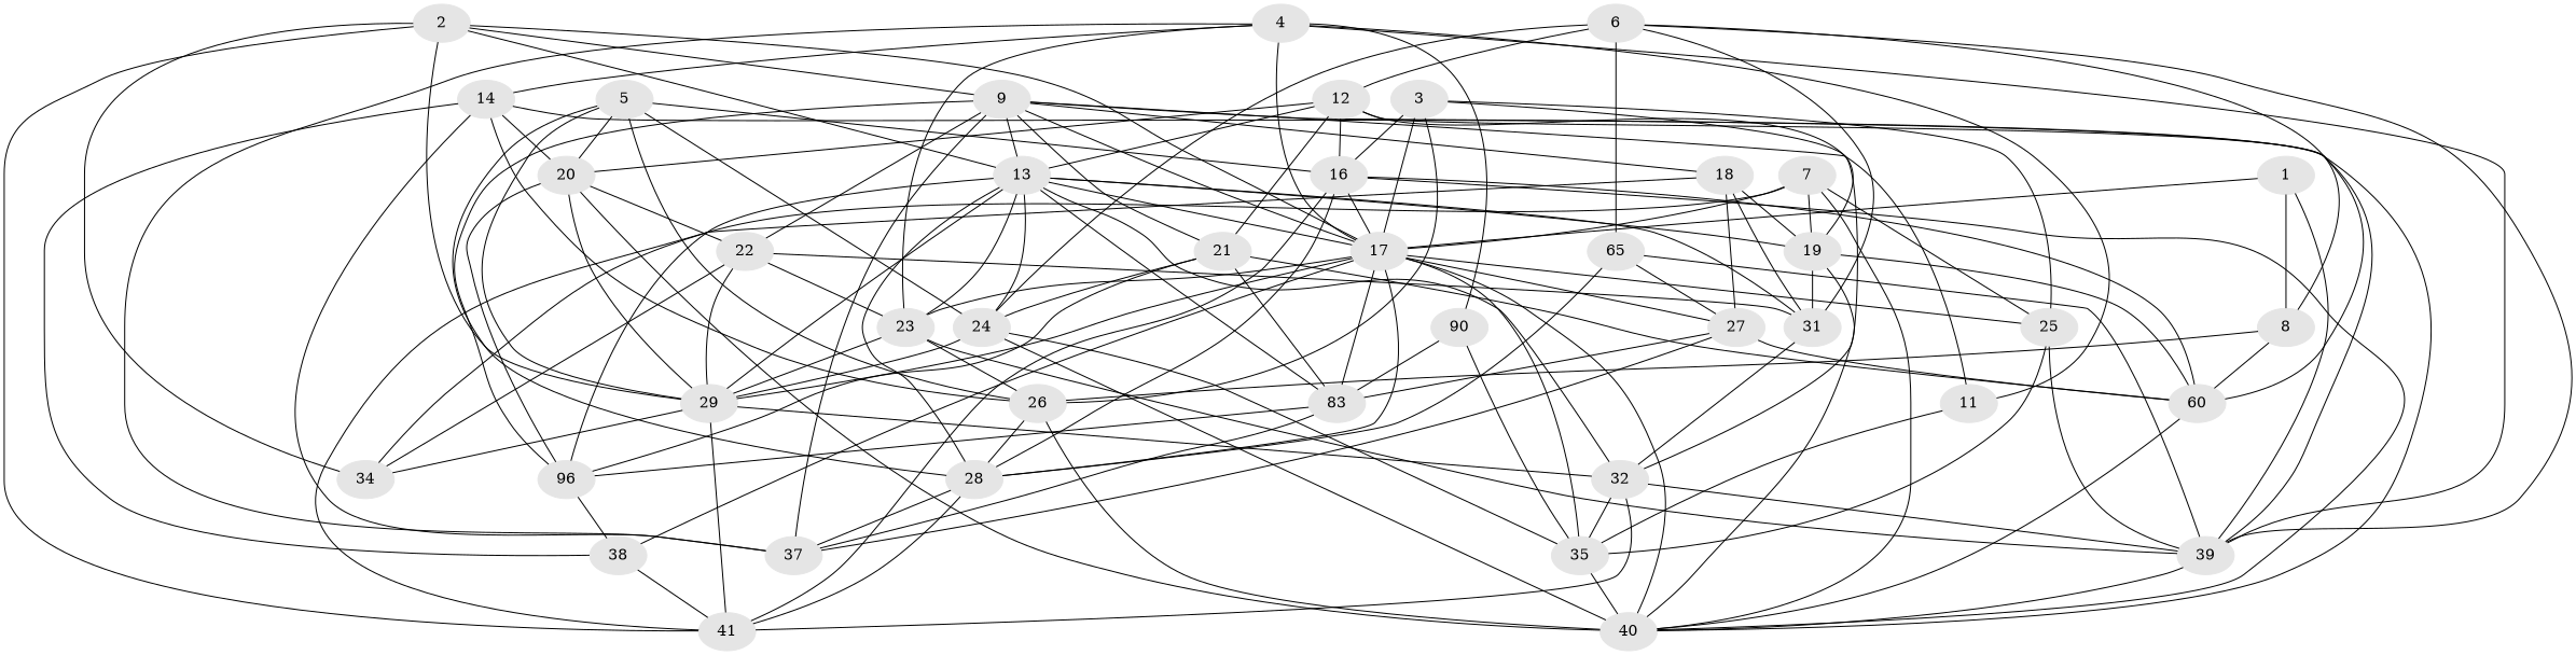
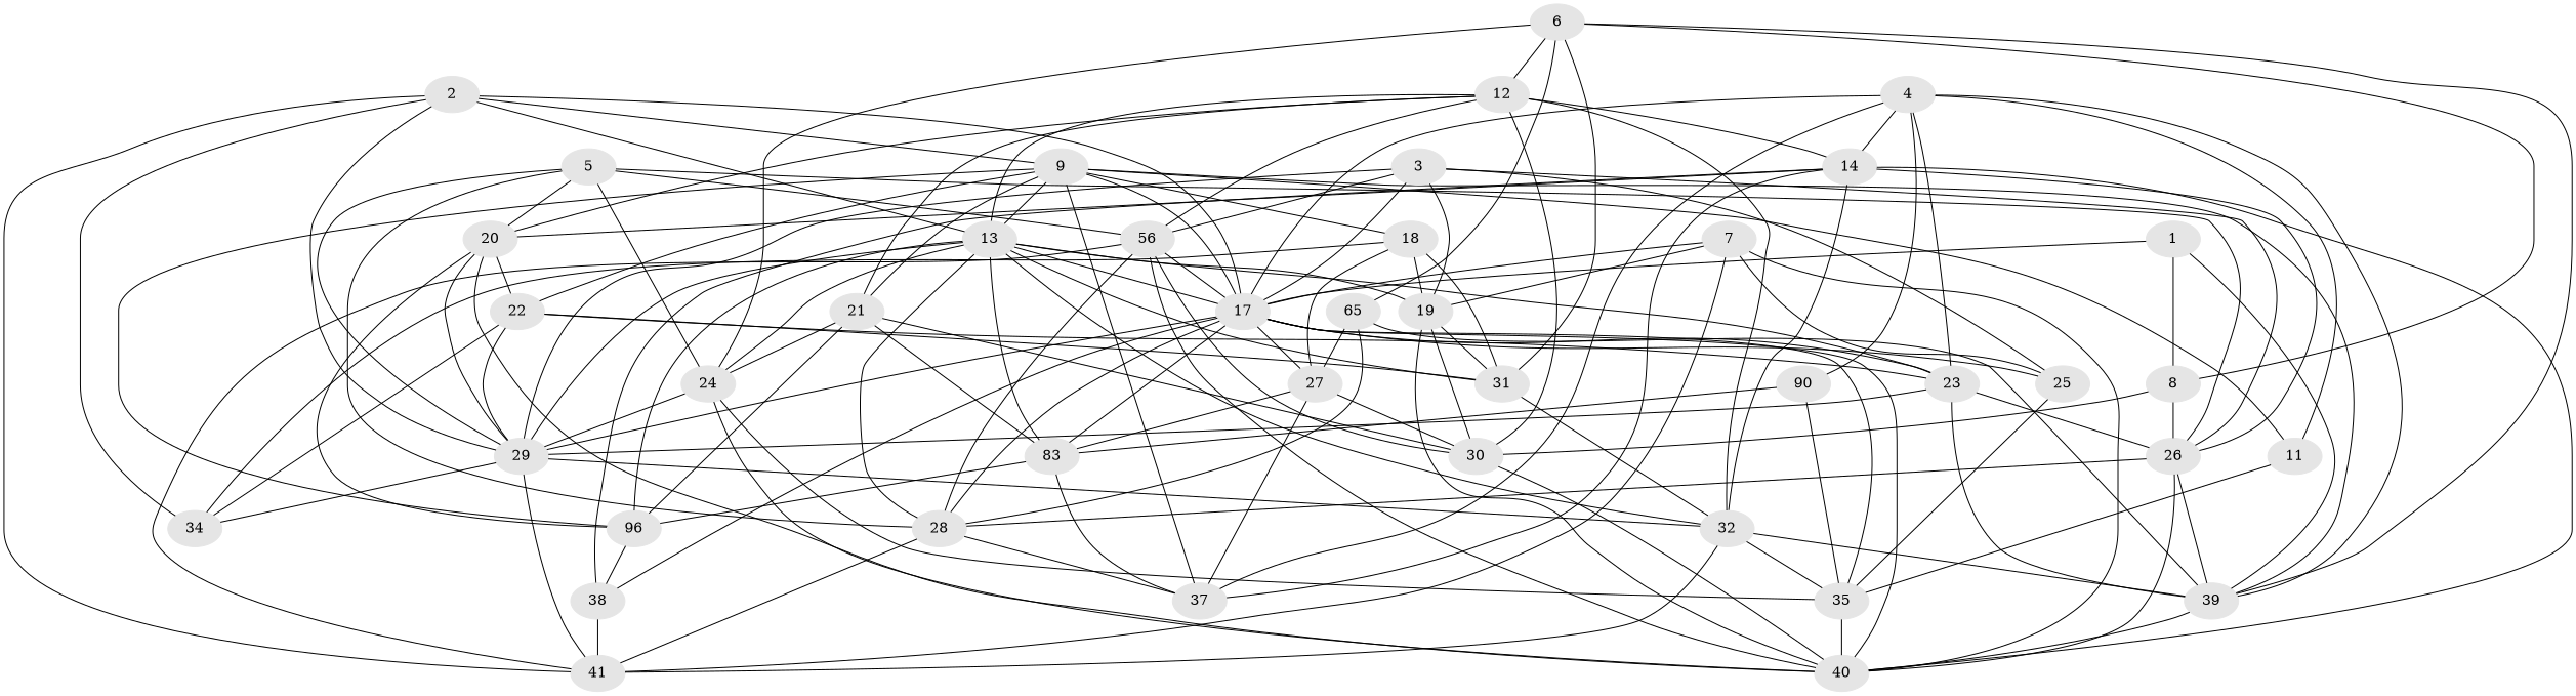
  graph {
    node [color=gray90 style=filled]
    edge [weight=1.0]
    1
    8
    17
    39
    26
-   30 [label=60]
+   30
    25
    29
    23
    28
    40
    n12 [label=83]
    35
    38
    27
    2
    9
    13
    34
    41
    11
    37
    18
    21
    22
    n26 [label=96]
    19
    24
    31
    32
    3
-   16
+   16 [label=56]
    4
    n34 [label=90]
    14
    20
    5
    6
    12
    n40 [label=65]
    7
    1 -- 8 [weight=2.0]
    1 -- 17
    1 -- 39
    8 -- 26 [weight=3.0]
    8 -- 30 [weight=2.0]
    17 -- 25
    17 -- 29
    17 -- 23
    17 -- 28
    17 -- 40
    17 -- n12
    17 -- 35
    17 -- 38
    17 -- 27
    39 -- 40
-   25 -- 39
+   26 -- 39
    26 -- 28
    26 -- 40 [weight=2.0]
    30 -- 40
    25 -- 35
    29 -- 34
    29 -- 41
    29 -- 32
    23 -- 39
    23 -- 26
    23 -- 29
    28 -- 41
    28 -- 37
    n12 -- 37
    n12 -- n26
    35 -- 40 [weight=2.0]
    38 -- 41
    27 -- 30
    27 -- n12
    27 -- 37 [weight=2.0]
    2 -- 17
    2 -- 29
    2 -- 9
    2 -- 13 [weight=2.0]
    2 -- 34 [weight=2.0]
    2 -- 41
    9 -- 17
    9 -- 39
    9 -- 13
    9 -- 11
    9 -- 37 [weight=2.0]
    9 -- 18
    9 -- 21
    9 -- 22 [weight=2.0]
    9 -- n26
    13 -- 17
    13 -- 29
    13 -- 23
    13 -- 28
    13 -- n12
    13 -- n26 [weight=2.0]
    13 -- 19
    13 -- 24 [weight=2.0]
    13 -- 31
    13 -- 32
    11 -- 35 [weight=2.0]
    18 -- 27
    18 -- 34
    18 -- 19
    18 -- 31 [weight=2.0]
    21 -- 30
    21 -- n12
    21 -- n26
    21 -- 24
    22 -- 29
    22 -- 23
    22 -- 34
    22 -- 31 [weight=2.0]
    n26 -- 38
    19 -- 30
    19 -- 40
    19 -- 31 [weight=2.0]
    24 -- 29 [weight=2.0]
    24 -- 40 [weight=2.0]
    24 -- 35
    31 -- 32 [weight=2.0]
    32 -- 39 [weight=2.0]
    32 -- 35
    32 -- 41
    3 -- 17 [weight=2.0]
    3 -- 26
    3 -- 25 [weight=2.0]
+   3 -- 29
    3 -- 19
    3 -- 16
    16 -- 17
    16 -- 30
    16 -- 28
    16 -- 40
    16 -- 41
    4 -- 17
    4 -- 39
    4 -- 23
    4 -- 11
    4 -- 37
    4 -- n34
    4 -- 14
    n34 -- n12
    n34 -- 35
    14 -- 26
    14 -- 40
    14 -- 38
    14 -- 37
+   14 -- 32
    14 -- 20
    20 -- 29
    20 -- 40
    20 -- 22
    20 -- n26 [weight=2.0]
    5 -- 26
    5 -- 29
    5 -- 28
    5 -- 24
    5 -- 16
    5 -- 20
    6 -- 8
    6 -- 39
    6 -- 24
    6 -- 31
    6 -- 12 [weight=2.0]
    6 -- n40
    12 -- 30
    12 -- 13
    12 -- 21
    12 -- 32
    12 -- 16
+   12 -- 14
    12 -- 20
    n40 -- 39
    n40 -- 28
    n40 -- 27
    7 -- 17
    7 -- 25 [weight=2.0]
    7 -- 40
    7 -- 41
    7 -- 19
  }
